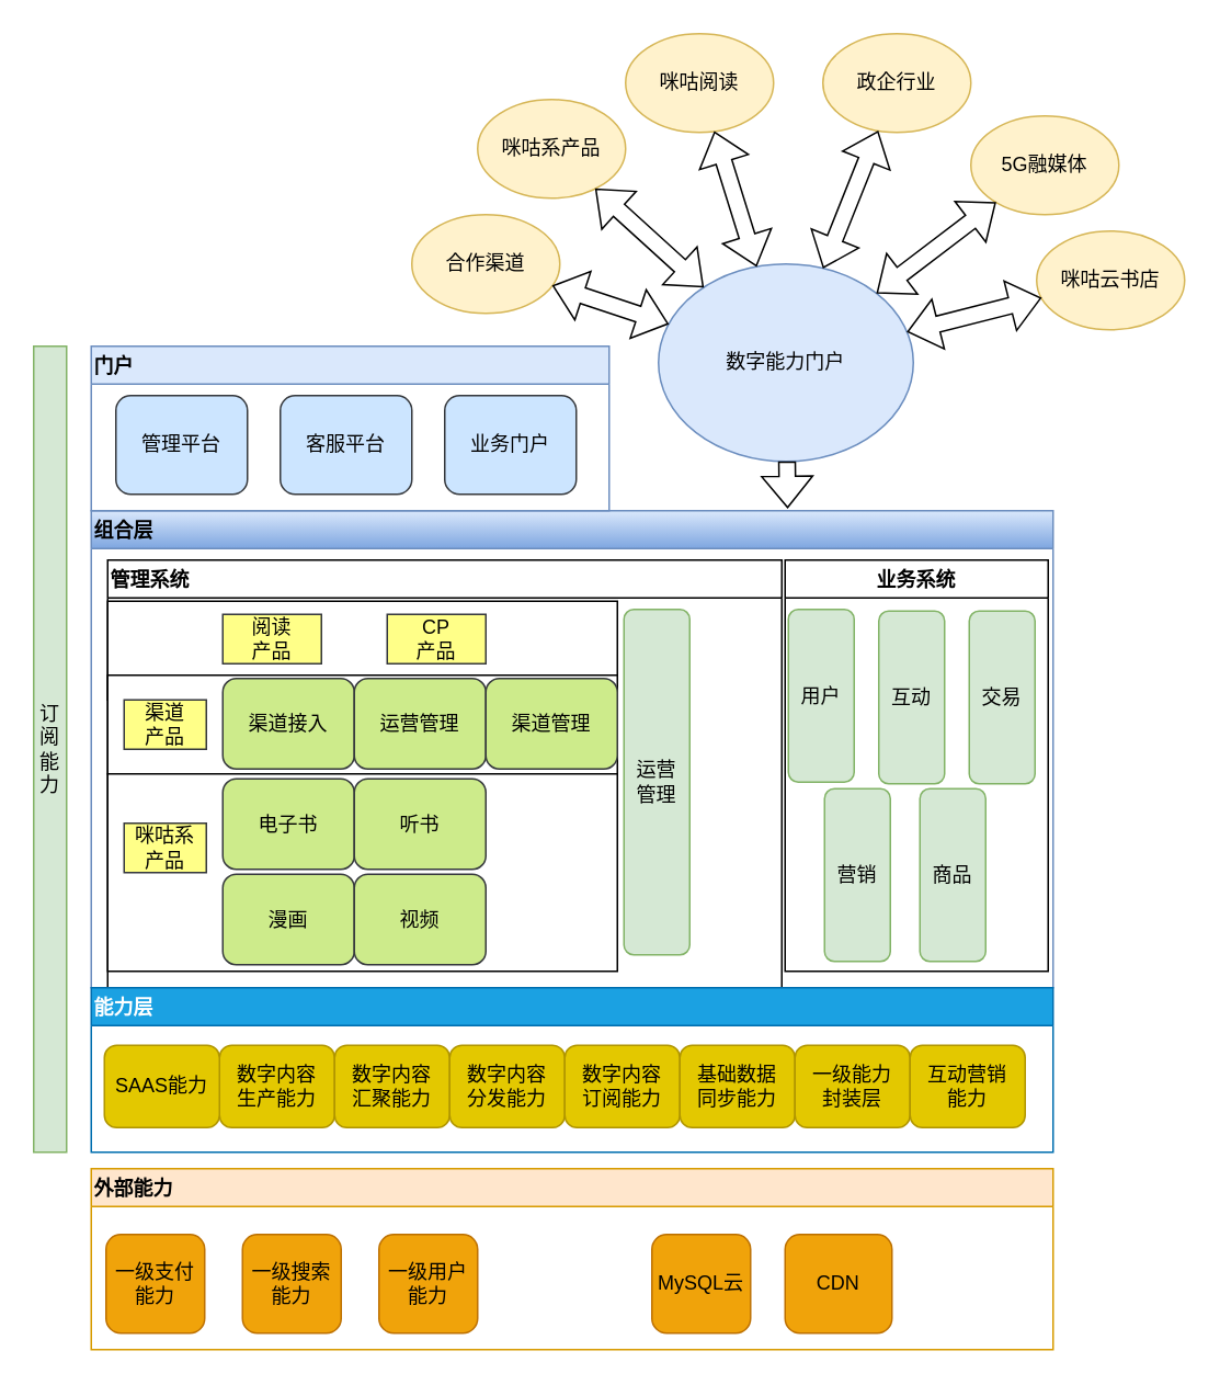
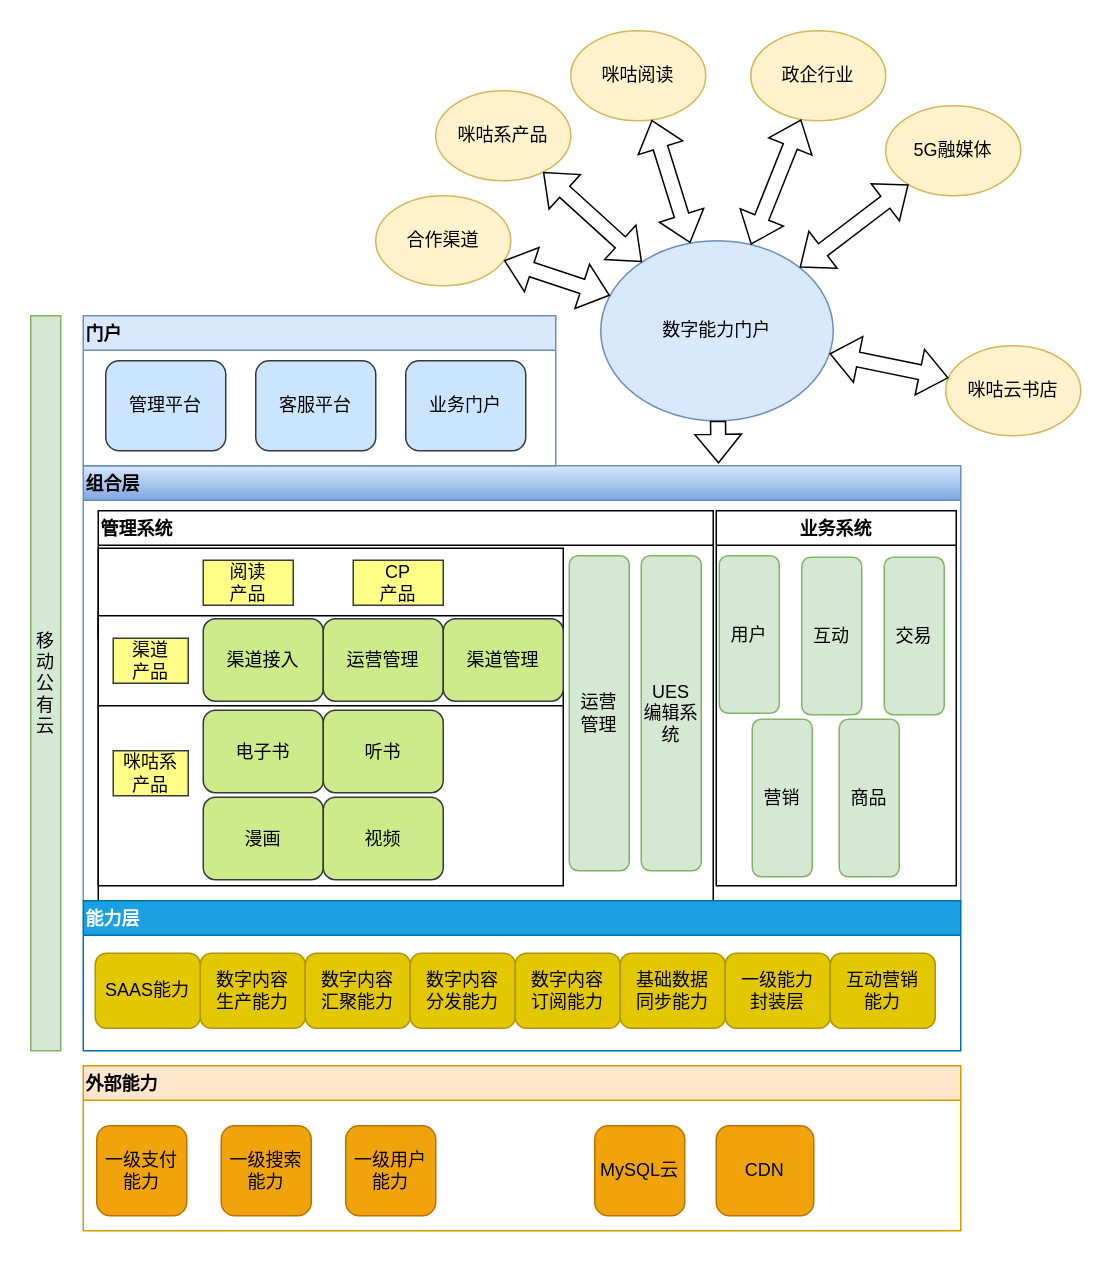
  <mxCell id="0" />
  <mxCell id="1" parent="0" />
  <mxCell id="2" value="组合层" style="swimlane;labelPosition=center;verticalLabelPosition=middle;align=left;verticalAlign=middle;textDirection=ltr;swimlaneLine=1;shadow=0;fillColor=#dae8fc;strokeColor=#6c8ebf;gradientColor=#7ea6e0;" parent="1" vertex="1"><mxGeometry x="55" y="310" width="585" height="290" as="geometry" /></mxCell>
  <mxCell id="3" value="管理系统" style="swimlane;shadow=0;align=left;" parent="2" vertex="1"><mxGeometry x="10" y="30" width="410" height="260" as="geometry" /></mxCell>
  <mxCell id="4" value="" style="rounded=0;whiteSpace=wrap;html=1;" parent="3" vertex="1"><mxGeometry y="25" width="310" height="60" as="geometry" /></mxCell>
  <mxCell id="5" value="阅读&lt;br&gt;产品" style="text;html=1;strokeColor=#36393d;fillColor=#ffff88;align=center;verticalAlign=middle;whiteSpace=wrap;rounded=0;" parent="3" vertex="1"><mxGeometry x="70" y="33" width="60" height="30" as="geometry" /></mxCell>
  <mxCell id="6" value="CP&lt;br&gt;产品" style="text;html=1;strokeColor=#36393d;fillColor=#ffff88;align=center;verticalAlign=middle;whiteSpace=wrap;rounded=0;" parent="3" vertex="1"><mxGeometry x="170" y="33" width="60" height="30" as="geometry" /></mxCell>
  <mxCell id="7" value="" style="rounded=0;whiteSpace=wrap;html=1;" parent="3" vertex="1"><mxGeometry y="70" width="310" height="60" as="geometry" /></mxCell>
  <mxCell id="8" value="渠道&lt;br&gt;产品" style="text;html=1;strokeColor=#36393d;fillColor=#ffff88;align=center;verticalAlign=middle;whiteSpace=wrap;rounded=0;" parent="3" vertex="1"><mxGeometry x="10" y="85" width="50" height="30" as="geometry" /></mxCell>
  <mxCell id="9" value="渠道接入" style="rounded=1;whiteSpace=wrap;html=1;fillColor=#cdeb8b;strokeColor=#36393d;" parent="3" vertex="1"><mxGeometry x="70" y="72" width="80" height="55" as="geometry" /></mxCell>
  <mxCell id="10" value="运营管理" style="rounded=1;whiteSpace=wrap;html=1;fillColor=#cdeb8b;strokeColor=#36393d;" parent="3" vertex="1"><mxGeometry x="150" y="72" width="80" height="55" as="geometry" /></mxCell>
  <mxCell id="11" value="渠道管理" style="rounded=1;whiteSpace=wrap;html=1;fillColor=#cdeb8b;strokeColor=#36393d;" parent="3" vertex="1"><mxGeometry x="230" y="72" width="80" height="55" as="geometry" /></mxCell>
  <mxCell id="12" value="" style="rounded=0;whiteSpace=wrap;html=1;" parent="3" vertex="1"><mxGeometry y="130" width="310" height="120" as="geometry" /></mxCell>
  <mxCell id="13" value="咪咕系&lt;br&gt;产品" style="text;html=1;strokeColor=#36393d;fillColor=#ffff88;align=center;verticalAlign=middle;whiteSpace=wrap;rounded=0;" parent="3" vertex="1"><mxGeometry x="10" y="160" width="50" height="30" as="geometry" /></mxCell>
  <mxCell id="14" value="电子书" style="rounded=1;whiteSpace=wrap;html=1;imageWidth=24;imageHeight=24;fillColor=#cdeb8b;strokeColor=#36393d;" parent="3" vertex="1"><mxGeometry x="70" y="133" width="80" height="55" as="geometry" /></mxCell>
  <mxCell id="15" value="听书" style="rounded=1;whiteSpace=wrap;html=1;imageWidth=24;imageHeight=24;fillColor=#cdeb8b;strokeColor=#36393d;" parent="3" vertex="1"><mxGeometry x="150" y="133" width="80" height="55" as="geometry" /></mxCell>
  <mxCell id="16" value="漫画" style="rounded=1;whiteSpace=wrap;html=1;imageWidth=24;imageHeight=24;fillColor=#cdeb8b;strokeColor=#36393d;" parent="3" vertex="1"><mxGeometry x="70" y="191" width="80" height="55" as="geometry" /></mxCell>
  <mxCell id="17" value="视频" style="rounded=1;whiteSpace=wrap;html=1;imageWidth=24;imageHeight=24;fillColor=#cdeb8b;strokeColor=#36393d;" parent="3" vertex="1"><mxGeometry x="150" y="191" width="80" height="55" as="geometry" /></mxCell>
+ <mxCell id="18" value="UES&lt;br&gt;编辑系统" style="rounded=1;whiteSpace=wrap;html=1;fillColor=#d5e8d4;strokeColor=#82b366;" parent="3" vertex="1"><mxGeometry x="362" y="30" width="40" height="210" as="geometry" /></mxCell>
  <mxCell id="19" value="运营&lt;br&gt;管理" style="rounded=1;whiteSpace=wrap;html=1;fillColor=#d5e8d4;strokeColor=#82b366;" parent="3" vertex="1"><mxGeometry x="314" y="30" width="40" height="210" as="geometry" /></mxCell>
  <mxCell id="20" value="业务系统" style="swimlane;" parent="2" vertex="1"><mxGeometry x="422" y="30" width="160" height="250" as="geometry" /></mxCell>
  <mxCell id="21" value="营销" style="rounded=1;whiteSpace=wrap;html=1;fillColor=#d5e8d4;strokeColor=#82b366;" parent="20" vertex="1"><mxGeometry x="24" y="139" width="40" height="105" as="geometry" /></mxCell>
  <mxCell id="22" value="商品" style="rounded=1;whiteSpace=wrap;html=1;fillColor=#d5e8d4;strokeColor=#82b366;" parent="20" vertex="1"><mxGeometry x="82" y="139" width="40" height="105" as="geometry" /></mxCell>
  <mxCell id="23" value="用户" style="rounded=1;whiteSpace=wrap;html=1;fillColor=#d5e8d4;strokeColor=#82b366;" parent="20" vertex="1"><mxGeometry x="2" y="30" width="40" height="105" as="geometry" /></mxCell>
  <mxCell id="24" value="能力层" style="swimlane;shadow=0;align=left;fillColor=#1ba1e2;fontColor=#ffffff;strokeColor=#006EAF;" parent="1" vertex="1"><mxGeometry x="55" y="600" width="585" height="100" as="geometry" /></mxCell>
  <mxCell id="25" value="数字内容&lt;br&gt;生产能力" style="rounded=1;whiteSpace=wrap;html=1;fillColor=#e3c800;fontColor=#000000;strokeColor=#B09500;" parent="24" vertex="1"><mxGeometry x="78" y="35" width="70" height="50" as="geometry" /></mxCell>
  <mxCell id="26" value="数字内容&lt;br&gt;汇聚能力" style="rounded=1;whiteSpace=wrap;html=1;fillColor=#e3c800;fontColor=#000000;strokeColor=#B09500;" parent="24" vertex="1"><mxGeometry x="148" y="35" width="70" height="50" as="geometry" /></mxCell>
  <mxCell id="27" value="数字内容&lt;br&gt;分发能力" style="rounded=1;whiteSpace=wrap;html=1;fillColor=#e3c800;fontColor=#000000;strokeColor=#B09500;" parent="24" vertex="1"><mxGeometry x="218" y="35" width="70" height="50" as="geometry" /></mxCell>
  <mxCell id="28" value="数字内容&lt;br&gt;订阅能力" style="rounded=1;whiteSpace=wrap;html=1;fillColor=#e3c800;fontColor=#000000;strokeColor=#B09500;" parent="24" vertex="1"><mxGeometry x="288" y="35" width="70" height="50" as="geometry" /></mxCell>
  <mxCell id="29" value="基础数据&lt;br&gt;同步能力" style="rounded=1;whiteSpace=wrap;html=1;fillColor=#e3c800;fontColor=#000000;strokeColor=#B09500;" parent="24" vertex="1"><mxGeometry x="358" y="35" width="70" height="50" as="geometry" /></mxCell>
  <mxCell id="30" value="SAAS能力" style="rounded=1;whiteSpace=wrap;html=1;fillColor=#e3c800;fontColor=#000000;strokeColor=#B09500;" parent="24" vertex="1"><mxGeometry x="8" y="35" width="70" height="50" as="geometry" /></mxCell>
  <mxCell id="31" value="一级能力&lt;br&gt;封装层" style="rounded=1;whiteSpace=wrap;html=1;fillColor=#e3c800;fontColor=#000000;strokeColor=#B09500;" parent="24" vertex="1"><mxGeometry x="428" y="35" width="70" height="50" as="geometry" /></mxCell>
  <mxCell id="32" value="互动营销&lt;br&gt;能力" style="rounded=1;whiteSpace=wrap;html=1;fillColor=#e3c800;fontColor=#000000;strokeColor=#B09500;" parent="24" vertex="1"><mxGeometry x="498" y="35" width="70" height="50" as="geometry" /></mxCell>
  <mxCell id="33" value="门户" style="swimlane;shadow=0;align=left;startSize=23;fillColor=#dae8fc;strokeColor=#6c8ebf;" parent="1" vertex="1"><mxGeometry x="55" y="210" width="315" height="100" as="geometry" /></mxCell>
  <mxCell id="34" value="管理平台" style="rounded=1;whiteSpace=wrap;html=1;fillColor=#cce5ff;strokeColor=#36393d;" parent="33" vertex="1"><mxGeometry x="15" y="30" width="80" height="60" as="geometry" /></mxCell>
  <mxCell id="35" value="客服平台" style="rounded=1;whiteSpace=wrap;html=1;fillColor=#cce5ff;strokeColor=#36393d;" parent="33" vertex="1"><mxGeometry x="115" y="30" width="80" height="60" as="geometry" /></mxCell>
  <mxCell id="36" value="业务门户" style="rounded=1;whiteSpace=wrap;html=1;fillColor=#cce5ff;strokeColor=#36393d;" parent="33" vertex="1"><mxGeometry x="215" y="30" width="80" height="60" as="geometry" /></mxCell>
  <mxCell id="37" value="外部能力" style="swimlane;shadow=0;align=left;fillColor=#ffe6cc;strokeColor=#d79b00;" parent="1" vertex="1"><mxGeometry x="55" y="710" width="585" height="110" as="geometry" /></mxCell>
  <mxCell id="38" value="一级支付能力" style="rounded=1;whiteSpace=wrap;html=1;fillColor=#f0a30a;fontColor=#000000;strokeColor=#BD7000;" parent="37" vertex="1"><mxGeometry x="9" y="40" width="60" height="60" as="geometry" /></mxCell>
  <mxCell id="39" value="一级搜索能力" style="rounded=1;whiteSpace=wrap;html=1;fillColor=#f0a30a;fontColor=#000000;strokeColor=#BD7000;" parent="37" vertex="1"><mxGeometry x="92" y="40" width="60" height="60" as="geometry" /></mxCell>
  <mxCell id="40" value="一级用户能力" style="rounded=1;whiteSpace=wrap;html=1;fillColor=#f0a30a;fontColor=#000000;strokeColor=#BD7000;" parent="37" vertex="1"><mxGeometry x="175" y="40" width="60" height="60" as="geometry" /></mxCell>
  <mxCell id="41" value="MySQL云" style="rounded=1;whiteSpace=wrap;html=1;fillColor=#f0a30a;fontColor=#000000;strokeColor=#BD7000;" parent="37" vertex="1"><mxGeometry x="341" y="40" width="60" height="60" as="geometry" /></mxCell>
  <mxCell id="42" value="CDN" style="rounded=1;whiteSpace=wrap;html=1;fillColor=#f0a30a;fontColor=#000000;strokeColor=#BD7000;" parent="37" vertex="1"><mxGeometry x="422" y="40" width="65" height="60" as="geometry" /></mxCell>
  <mxCell id="43" value="&lt;span&gt;咪咕阅读&lt;/span&gt;" style="ellipse;whiteSpace=wrap;html=1;shadow=0;align=center;fillColor=#fff2cc;strokeColor=#d6b656;" parent="1" vertex="1"><mxGeometry x="380" y="20" width="90" height="60" as="geometry" /></mxCell>
- <mxCell id="44" value="咪咕云书店" style="ellipse;whiteSpace=wrap;html=1;shadow=0;align=center;fillColor=#fff2cc;strokeColor=#d6b656;" parent="1" vertex="1"><mxGeometry x="630" y="140" width="90" height="60" as="geometry" /></mxCell>
+ <mxCell id="44" value="咪咕云书店" style="ellipse;whiteSpace=wrap;html=1;shadow=0;align=center;fillColor=#fff2cc;strokeColor=#d6b656;" parent="1" vertex="1"><mxGeometry x="630" y="230" width="90" height="60" as="geometry" /></mxCell>
  <mxCell id="45" value="政企行业" style="ellipse;whiteSpace=wrap;html=1;shadow=0;align=center;fillColor=#fff2cc;strokeColor=#d6b656;" parent="1" vertex="1"><mxGeometry x="500" y="20" width="90" height="60" as="geometry" /></mxCell>
  <mxCell id="46" value="5G融媒体" style="ellipse;whiteSpace=wrap;html=1;shadow=0;align=center;fillColor=#fff2cc;strokeColor=#d6b656;" parent="1" vertex="1"><mxGeometry x="590" y="70" width="90" height="60" as="geometry" /></mxCell>
  <mxCell id="47" value="咪咕系产品" style="ellipse;whiteSpace=wrap;html=1;shadow=0;align=center;fillColor=#fff2cc;strokeColor=#d6b656;" parent="1" vertex="1"><mxGeometry x="290" y="60" width="90" height="60" as="geometry" /></mxCell>
  <mxCell id="48" value="合作渠道" style="ellipse;whiteSpace=wrap;html=1;shadow=0;align=center;fillColor=#fff2cc;strokeColor=#d6b656;" parent="1" vertex="1"><mxGeometry x="250" y="130" width="90" height="60" as="geometry" /></mxCell>
  <mxCell id="49" value="数字能力门户" style="ellipse;whiteSpace=wrap;html=1;shadow=0;align=center;fillColor=#dae8fc;strokeColor=#6c8ebf;" parent="1" vertex="1"><mxGeometry x="400" y="160" width="155" height="120" as="geometry" /></mxCell>
  <mxCell id="50" value="" style="shape=flexArrow;endArrow=classic;html=1;rounded=0;entryX=0.724;entryY=-0.005;entryDx=0;entryDy=0;entryPerimeter=0;" parent="1" source="49" target="2" edge="1"><mxGeometry width="50" height="50" relative="1" as="geometry"><mxPoint x="425" y="240" as="sourcePoint" /><mxPoint x="475" y="190" as="targetPoint" /></mxGeometry></mxCell>
  <mxCell id="51" value="" style="shape=flexArrow;endArrow=classic;startArrow=classic;html=1;rounded=0;" parent="1" source="48" target="49" edge="1"><mxGeometry width="100" height="100" relative="1" as="geometry"><mxPoint x="325" y="270" as="sourcePoint" /><mxPoint x="425" y="170" as="targetPoint" /></mxGeometry></mxCell>
  <mxCell id="52" value="" style="shape=flexArrow;endArrow=classic;startArrow=classic;html=1;rounded=0;" parent="1" source="47" target="49" edge="1"><mxGeometry width="100" height="100" relative="1" as="geometry"><mxPoint x="325" y="270" as="sourcePoint" /><mxPoint x="425" y="160" as="targetPoint" /></mxGeometry></mxCell>
  <mxCell id="53" value="" style="shape=flexArrow;endArrow=classic;startArrow=classic;html=1;rounded=0;" parent="1" source="43" target="49" edge="1"><mxGeometry width="100" height="100" relative="1" as="geometry"><mxPoint x="325" y="270" as="sourcePoint" /><mxPoint x="425" y="170" as="targetPoint" /></mxGeometry></mxCell>
  <mxCell id="54" value="" style="shape=flexArrow;endArrow=classic;startArrow=classic;html=1;rounded=0;" parent="1" source="45" target="49" edge="1"><mxGeometry width="100" height="100" relative="1" as="geometry"><mxPoint x="325" y="270" as="sourcePoint" /><mxPoint x="425" y="170" as="targetPoint" /></mxGeometry></mxCell>
  <mxCell id="55" value="" style="shape=flexArrow;endArrow=classic;startArrow=classic;html=1;rounded=0;" parent="1" source="46" target="49" edge="1"><mxGeometry width="100" height="100" relative="1" as="geometry"><mxPoint x="325" y="270" as="sourcePoint" /><mxPoint x="425" y="170" as="targetPoint" /></mxGeometry></mxCell>
  <mxCell id="56" value="" style="shape=flexArrow;endArrow=classic;startArrow=classic;html=1;rounded=0;" parent="1" source="44" target="49" edge="1"><mxGeometry width="100" height="100" relative="1" as="geometry"><mxPoint x="325" y="270" as="sourcePoint" /><mxPoint x="425" y="170" as="targetPoint" /></mxGeometry></mxCell>
- <mxCell id="57" value="订阅能力" style="rounded=0;whiteSpace=wrap;html=1;shadow=0;align=center;fillColor=#d5e8d4;strokeColor=#82b366;" parent="1" vertex="1"><mxGeometry x="20" y="210" width="20" height="490" as="geometry" /></mxCell>
+ <mxCell id="57" value="移动公有云" style="rounded=0;whiteSpace=wrap;html=1;shadow=0;align=center;fillColor=#d5e8d4;strokeColor=#82b366;" parent="1" vertex="1"><mxGeometry x="20" y="210" width="20" height="490" as="geometry" /></mxCell>
  <mxCell id="58" value="互动" style="rounded=1;whiteSpace=wrap;html=1;fillColor=#d5e8d4;strokeColor=#82b366;" parent="1" vertex="1"><mxGeometry x="534" y="371" width="40" height="105" as="geometry" /></mxCell>
  <mxCell id="59" value="交易" style="rounded=1;whiteSpace=wrap;html=1;fillColor=#d5e8d4;strokeColor=#82b366;" parent="1" vertex="1"><mxGeometry x="589" y="371" width="40" height="105" as="geometry" /></mxCell>
